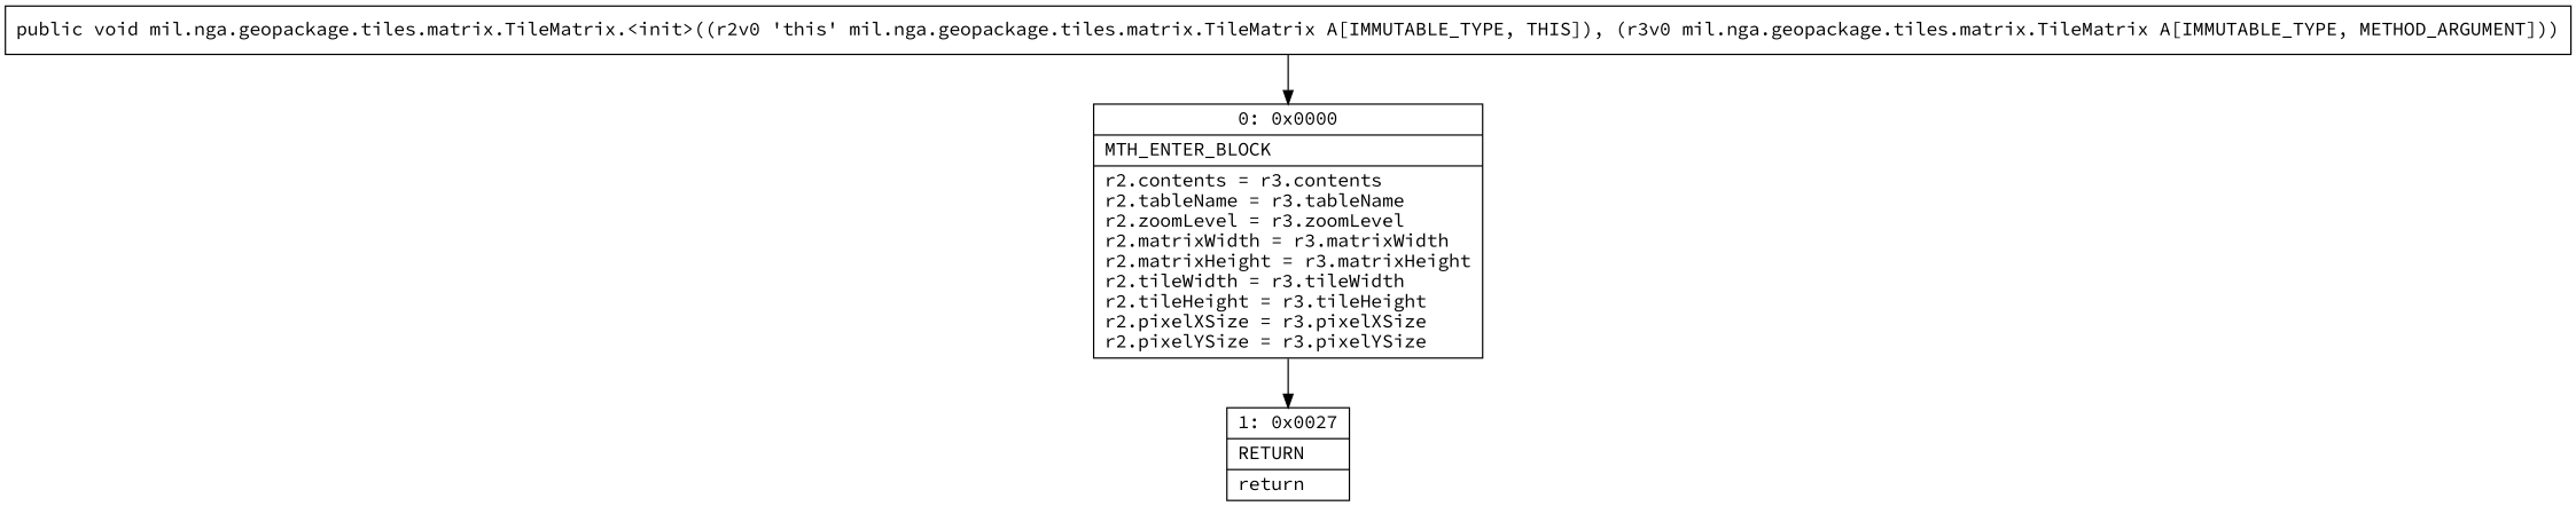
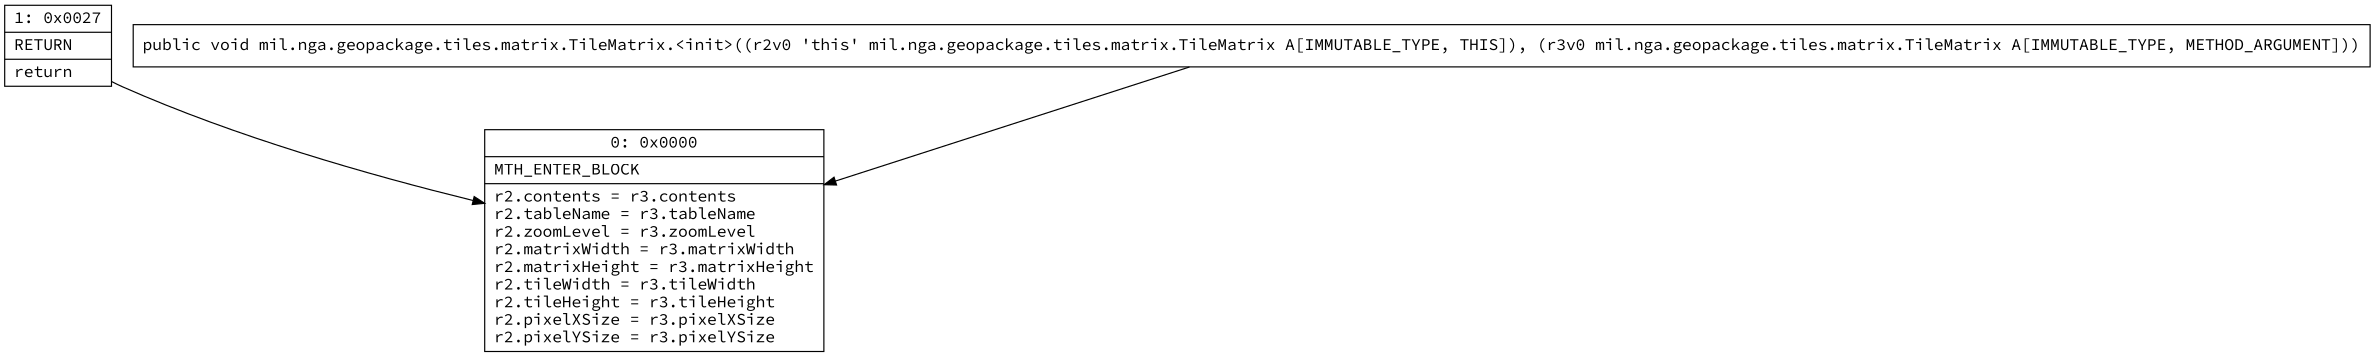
  digraph {
    fontname="Source Code Pro"
    node [shape=record fontname="Source Code Pro"]
    edge [fontname="Source Code Pro"]
    n1 [label="{0\:\ 0x0000|MTH_ENTER_BLOCK\l|r2.contents = r3.contents\lr2.tableName = r3.tableName\lr2.zoomLevel = r3.zoomLevel\lr2.matrixWidth = r3.matrixWidth\lr2.matrixHeight = r3.matrixHeight\lr2.tileWidth = r3.tileWidth\lr2.tileHeight = r3.tileHeight\lr2.pixelXSize = r3.pixelXSize\lr2.pixelYSize = r3.pixelYSize\l}"]
    n2 [label="{1\:\ 0x0027|RETURN\l|return\l}"]
    n3 [label="{public void mil.nga.geopackage.tiles.matrix.TileMatrix.\<init\>((r2v0 'this' mil.nga.geopackage.tiles.matrix.TileMatrix A[IMMUTABLE_TYPE, THIS]), (r3v0 mil.nga.geopackage.tiles.matrix.TileMatrix A[IMMUTABLE_TYPE, METHOD_ARGUMENT])) }"]
-   n1 -> n2
+   n2 -> n1
    n3 -> n1
  }
